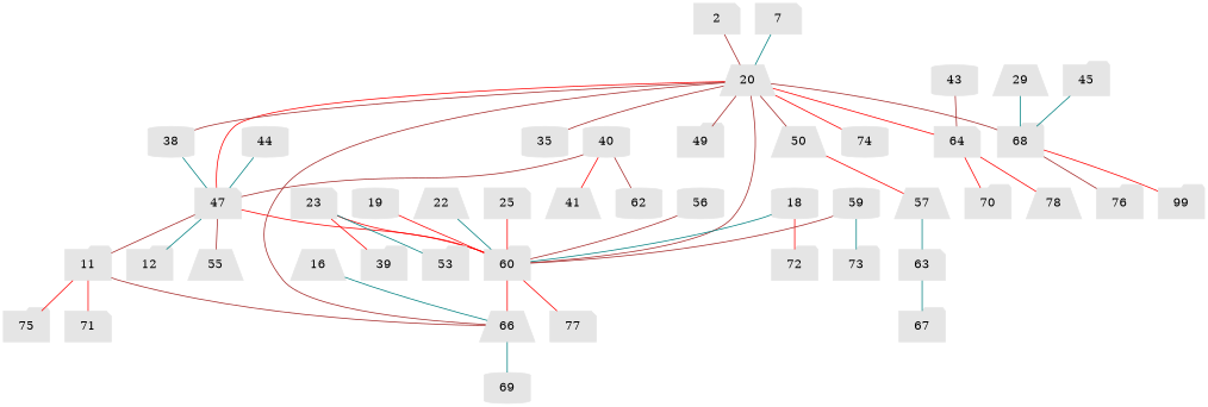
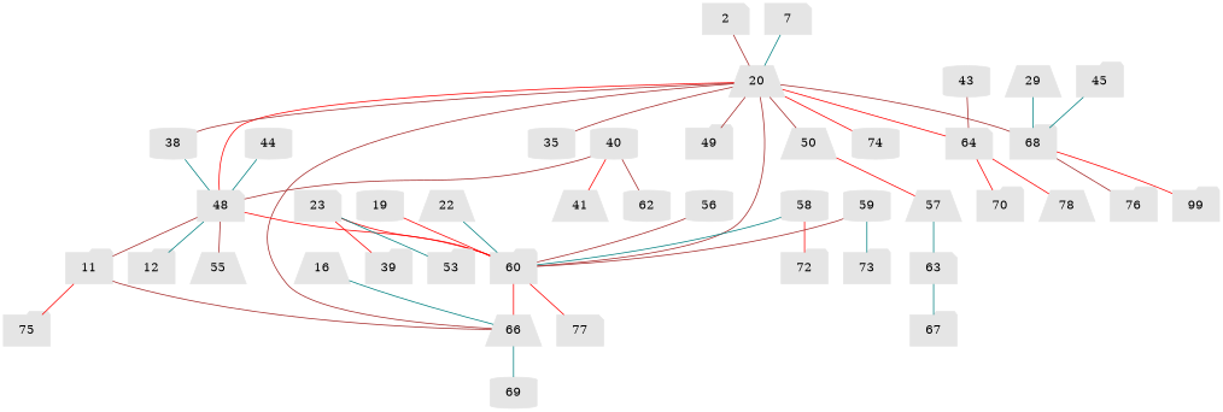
  graph {
    node [color=gray90 shape=folder style=filled]
    edge [color=red]
    20 [shape=trapezium super="+11+1"]
    66 [shape=trapezium super="+65+61+42"]
    60 [super="+14+9"]
    35 [shape=cylinder super="+8"]
-   48 [shape=note super="+17+10+31" label=47]
+   48 [shape=note super="+17+10+31"]
    49 [super="+34"]
    50 [shape=trapezium]
    64 [shape=note super="+27+28"]
    68 [super="+24+21"]
    74 [shape=cylinder super="+2"]
    38 [shape=cylinder]
    n12 [label=2 shape=note]
    7 [shape=note]
    69 [shape=cylinder]
    16 [shape=trapezium]
    77 [shape=note]
    19 [shape=cylinder]
    40 [shape=cylinder super="+15"]
    41 [shape=trapezium]
    62 [shape=cylinder]
    n21 [label=11 super="+32"]
    n22 [label=12]
    55 [shape=trapezium super="+18"]
    57 [shape=trapezium]
    70
    78 [shape=trapezium]
    76
    n28 [label=99]
    22 [shape=trapezium]
    23 [shape=note]
    39
    53
-   25 [shape=note]
    29 [shape=trapezium]
    43 [shape=cylinder]
    44 [shape=cylinder super="+33"]
    45
-   71 [shape=note]
    75
    63 [shape=note]
    56 [shape=cylinder]
    67
-   58 [shape=cylinder label=18]
+   58 [shape=cylinder]
    72
    59 [shape=cylinder super="+12+46+47+36"]
    73
    20 -- 66 [color=brown]
    20 -- 60 [color=brown weight=5]
    20 -- 35 [color=brown]
    20 -- 48 [weight=2]
    20 -- 49 [color=brown weight=2]
    20 -- 50 [color=brown]
    20 -- 64
    20 -- 68 [color=brown weight=3]
    20 -- 74
    20 -- 38 [color=brown]
    66 -- 69 [color=teal]
    60 -- 66 [weight=5]
    60 -- 77
    48 -- 60 [weight=3]
    48 -- n21 [color=brown weight=2]
    48 -- n22 [color=teal]
    48 -- 55 [color=brown]
    50 -- 57
    64 -- 70
    64 -- 78
    68 -- 76 [color=brown]
    68 -- n28
    38 -- 48 [color=teal]
    n12 -- 20 [color=brown]
    7 -- 20 [color=teal]
    16 -- 66 [color=teal]
    19 -- 60
    40 -- 48 [color=brown]
    40 -- 41
    40 -- 62 [color=brown]
    n21 -- 66 [color=brown]
-   n21 -- 71 [weight=2]
    n21 -- 75
    57 -- 63 [color=teal]
    22 -- 60 [color=teal]
    23 -- 60 [weight=2]
    23 -- 39
    23 -- 53 [color=teal]
-   25 -- 60
    29 -- 68 [color=teal]
    43 -- 64 [color=brown]
    44 -- 48 [color=teal]
    45 -- 68 [color=teal]
    63 -- 67 [color=teal]
    56 -- 60 [color=brown]
    58 -- 60 [color=teal]
    58 -- 72
    59 -- 60 [color=brown]
    59 -- 73 [color=teal]
  }
